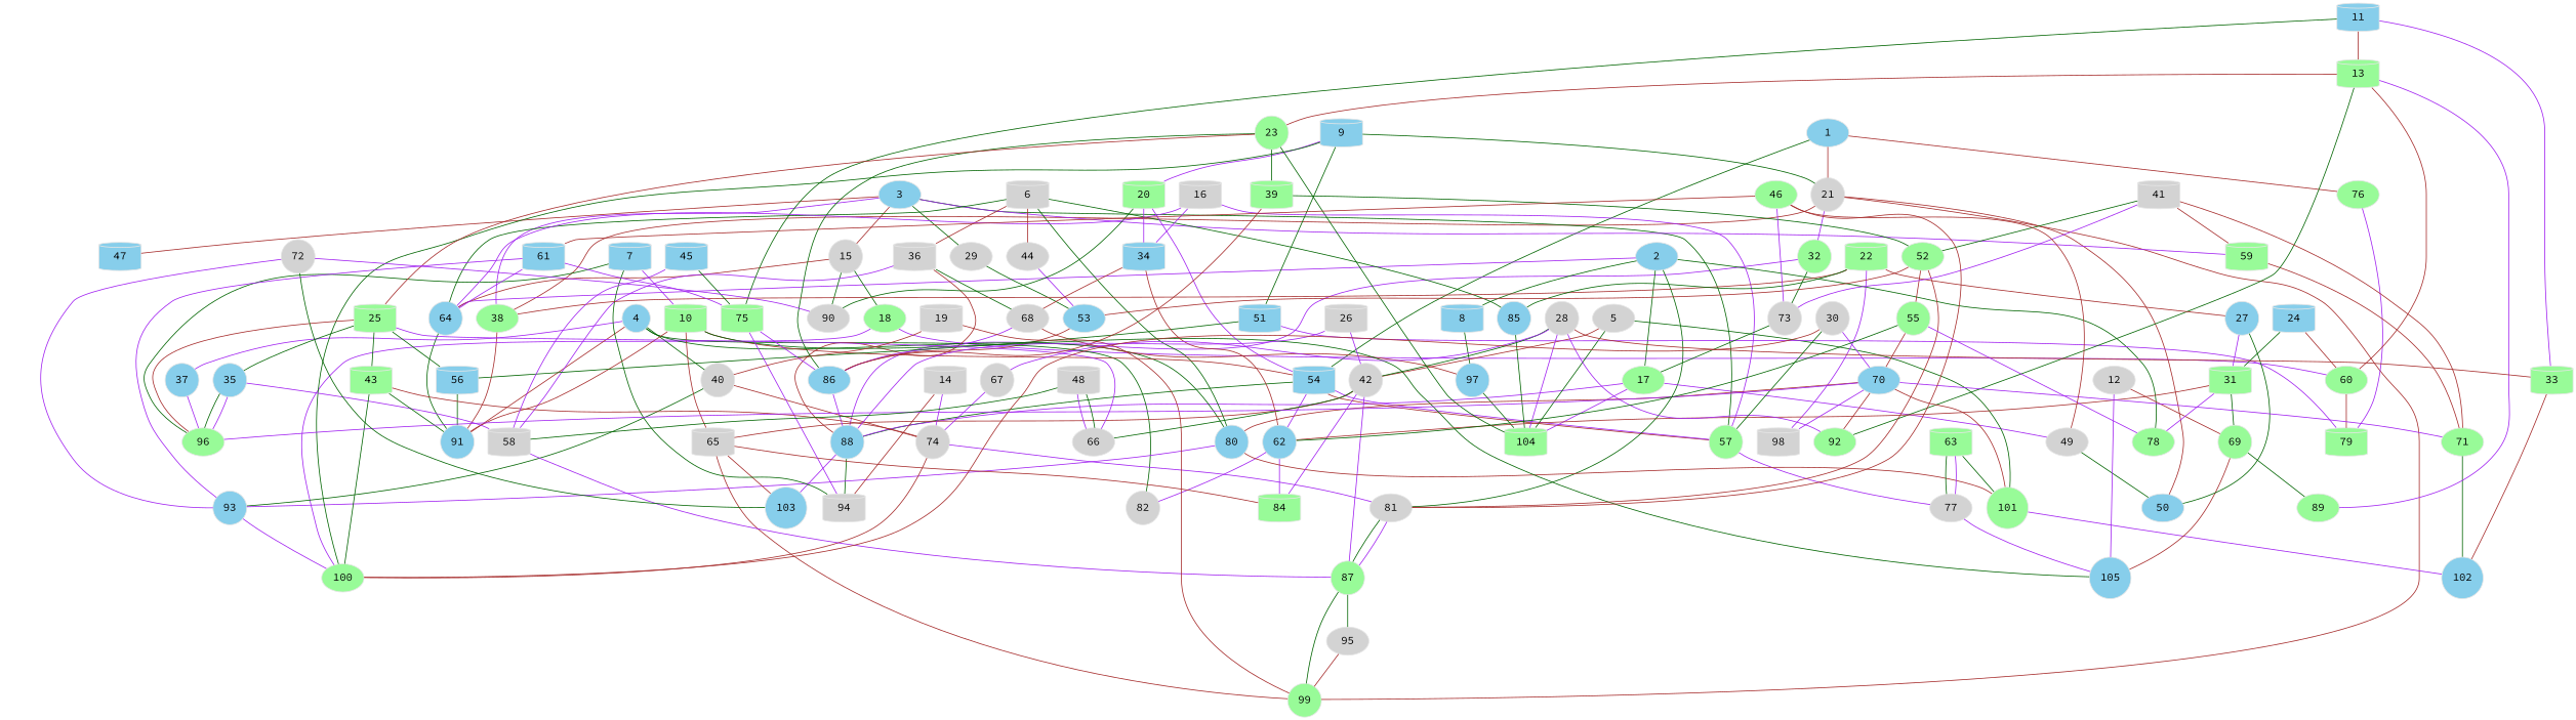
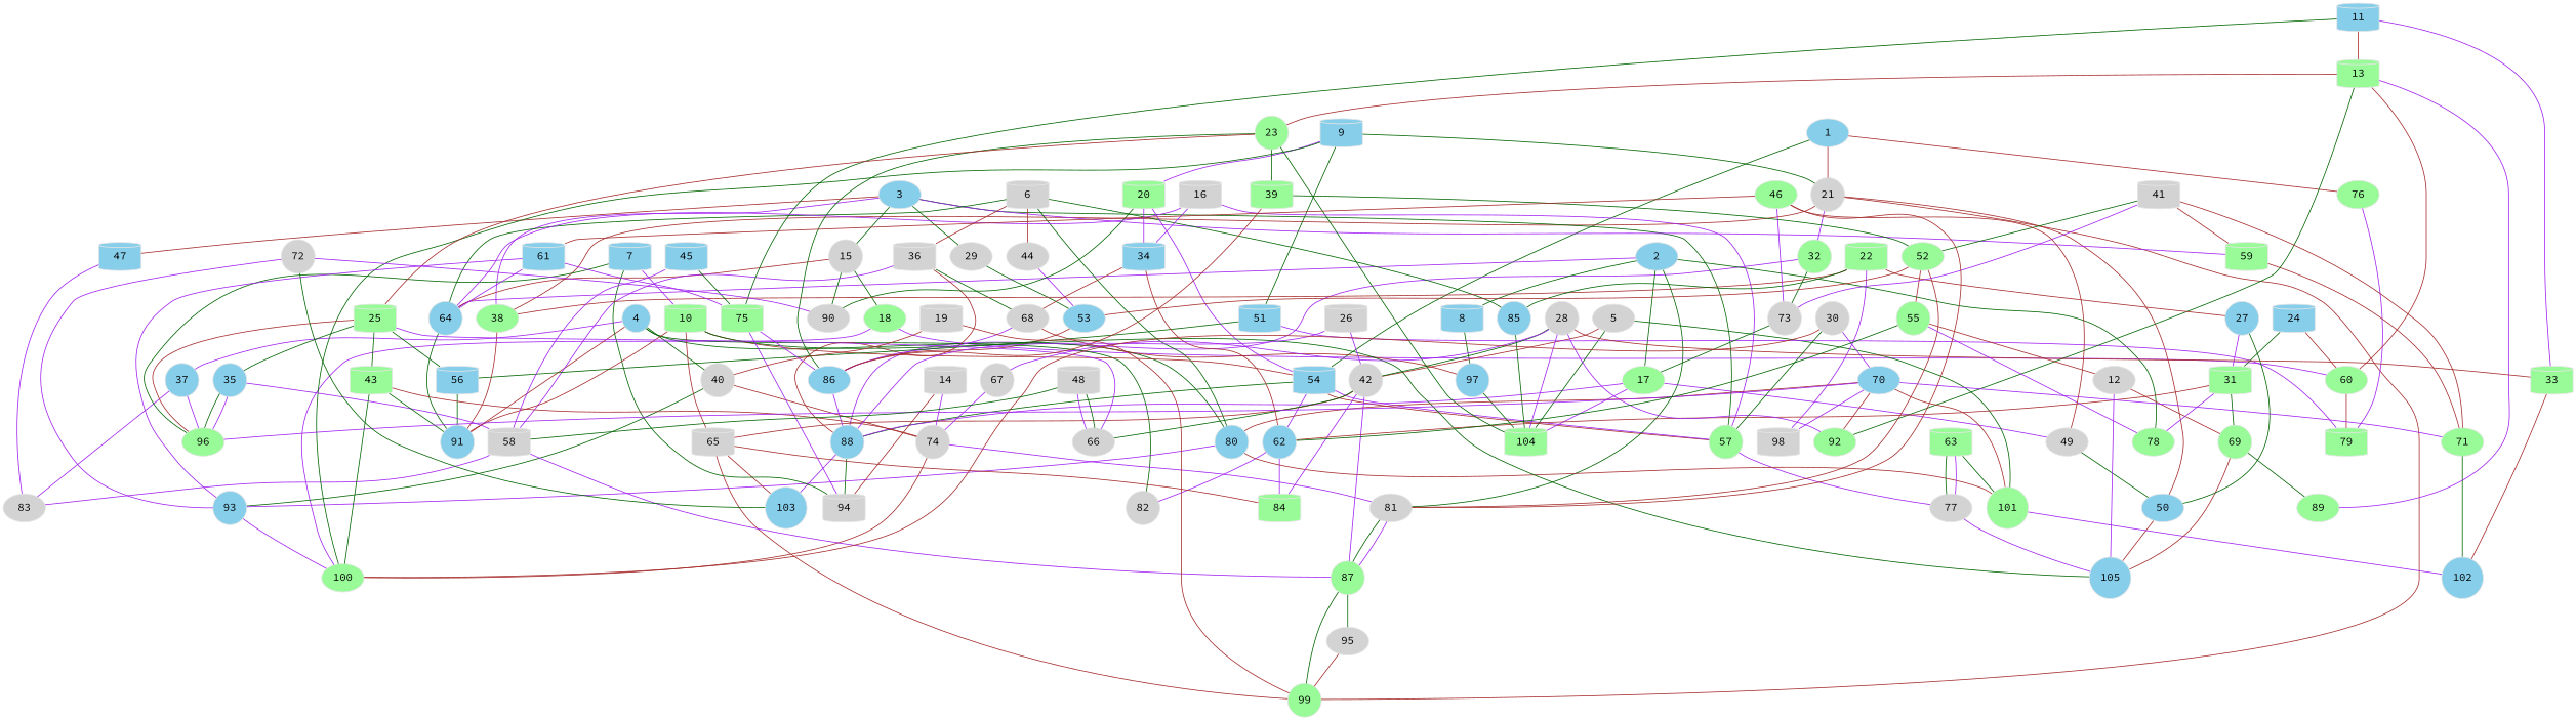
  graph {
    fontname="Source Code Pro"
    node [color=gray90 fillcolor=palegreen fontname="Source Code Pro" shape=cylinder style=filled]
    edge [color=purple fontname="Source Code Pro"]
    1 [fillcolor=skyblue shape=ellipse]
    21 [fillcolor=lightgrey shape=circle]
    54 [fillcolor=skyblue]
    76 [shape=ellipse]
    38 [shape=ellipse]
    99 [shape=circle]
    32 [shape=circle]
    50 [fillcolor=skyblue shape=ellipse]
    57 [shape=circle]
    88 [fillcolor=skyblue shape=circle]
    62 [fillcolor=skyblue shape=circle]
    79
    2 [fillcolor=skyblue shape=ellipse]
    8 [fillcolor=skyblue]
    17 [shape=ellipse]
    64 [fillcolor=skyblue shape=circle]
    78 [shape=ellipse]
    81 [fillcolor=lightgrey shape=ellipse]
    97 [fillcolor=skyblue shape=circle]
    104
    49 [fillcolor=lightgrey shape=ellipse]
    91 [fillcolor=skyblue shape=circle]
    87 [shape=circle]
    3 [fillcolor=skyblue shape=ellipse]
    15 [fillcolor=lightgrey shape=circle]
    29 [fillcolor=lightgrey shape=ellipse]
    47 [fillcolor=skyblue]
    59
    18 [shape=ellipse]
    90 [fillcolor=lightgrey shape=ellipse]
    53 [fillcolor=skyblue shape=ellipse]
+   83 [fillcolor=lightgrey shape=ellipse]
    77 [fillcolor=lightgrey shape=ellipse]
    71 [shape=ellipse]
    4 [fillcolor=skyblue shape=circle]
    37 [fillcolor=skyblue shape=circle]
    40 [fillcolor=lightgrey shape=circle]
    80 [fillcolor=skyblue shape=circle]
    82 [fillcolor=lightgrey shape=circle]
    96 [shape=ellipse]
    74 [fillcolor=lightgrey shape=circle]
    93 [fillcolor=skyblue shape=circle]
    101 [shape=circle]
    5 [fillcolor=lightgrey shape=ellipse]
    42 [fillcolor=lightgrey shape=circle]
    65 [fillcolor=lightgrey]
    66 [fillcolor=lightgrey shape=ellipse]
    84
    102 [fillcolor=skyblue shape=circle]
    6 [fillcolor=lightgrey]
    36 [fillcolor=lightgrey]
    44 [fillcolor=lightgrey shape=ellipse]
    85 [fillcolor=skyblue shape=circle]
    68 [fillcolor=lightgrey shape=ellipse]
    58 [fillcolor=lightgrey]
    7 [fillcolor=skyblue]
    10
    94 [fillcolor=lightgrey]
    105 [fillcolor=skyblue shape=circle]
    9 [fillcolor=skyblue]
    20
    51 [fillcolor=skyblue]
    100 [shape=ellipse]
    34 [fillcolor=skyblue]
    56 [fillcolor=skyblue]
    103 [fillcolor=skyblue shape=circle]
    11 [fillcolor=skyblue]
    13
    33
    75
    23 [shape=circle]
    60 [shape=ellipse]
    89 [shape=ellipse]
    92 [shape=ellipse]
    86 [fillcolor=skyblue shape=ellipse]
    12 [fillcolor=lightgrey shape=ellipse]
    69 [shape=circle]
    25
    39
    14 [fillcolor=lightgrey]
    16 [fillcolor=lightgrey]
    19 [fillcolor=lightgrey]
    73 [fillcolor=lightgrey shape=circle]
    22
    27 [fillcolor=skyblue shape=circle]
    98 [fillcolor=lightgrey]
    31
    35 [fillcolor=skyblue shape=circle]
    43
    52 [shape=ellipse]
    24 [fillcolor=skyblue]
    26 [fillcolor=lightgrey]
    28 [fillcolor=lightgrey shape=circle]
    67 [fillcolor=lightgrey shape=circle]
    30 [fillcolor=lightgrey shape=circle]
    70 [fillcolor=skyblue shape=ellipse]
    55 [shape=circle]
    41 [fillcolor=lightgrey]
    95 [fillcolor=lightgrey shape=ellipse]
    45 [fillcolor=skyblue]
    46 [shape=ellipse]
    61 [fillcolor=skyblue]
    48 [fillcolor=lightgrey]
    63
    72 [fillcolor=lightgrey shape=circle]
    1 -- 21 [color=brown]
    1 -- 54 [color=darkgreen]
    1 -- 76 [color=brown]
    21 -- 38 [color=brown]
    21 -- 99 [color=brown]
    21 -- 32
    21 -- 50 [color=brown]
    54 -- 57 [color=brown]
    54 -- 57
    54 -- 88 [color=darkgreen]
    54 -- 62
    76 -- 79
    38 -- 91 [color=brown]
    32 -- 88
    32 -- 73 [color=darkgreen]
+   50 -- 105 [color=brown]
    57 -- 77
    88 -- 94 [color=darkgreen]
    88 -- 103
    62 -- 82
    62 -- 84
    2 -- 8 [color=darkgreen]
    2 -- 17 [color=darkgreen]
    2 -- 64
    2 -- 78 [color=darkgreen]
    2 -- 81 [color=darkgreen]
    8 -- 97 [color=darkgreen]
    17 -- 88
    17 -- 104
    17 -- 49
    64 -- 91 [color=darkgreen]
    81 -- 87 [color=darkgreen]
    81 -- 87
    97 -- 104 [color=darkgreen]
    49 -- 50 [color=darkgreen]
    87 -- 99 [color=darkgreen]
    87 -- 95 [color=darkgreen]
    3 -- 38
    3 -- 57 [color=darkgreen]
-   3 -- 15 [color=brown]
+   3 -- 15 [color=darkgreen]
    3 -- 29 [color=darkgreen]
    3 -- 47 [color=brown]
    3 -- 59
    15 -- 64 [color=brown]
    15 -- 18 [color=darkgreen]
    15 -- 90 [color=darkgreen]
    29 -- 53 [color=darkgreen]
+   47 -- 83
    59 -- 71 [color=brown]
    18 -- 100
    18 -- 60
    53 -- 86 [color=brown]
    77 -- 105
    71 -- 102 [color=darkgreen]
    4 -- 91 [color=brown]
    4 -- 37
    4 -- 40 [color=darkgreen]
    4 -- 80 [color=darkgreen]
    4 -- 82 [color=darkgreen]
+   37 -- 83
    37 -- 96
    40 -- 74 [color=brown]
    40 -- 93 [color=darkgreen]
    80 -- 93
    80 -- 101 [color=brown]
    74 -- 81
    74 -- 100 [color=brown]
    93 -- 100
    101 -- 102
    5 -- 104 [color=darkgreen]
    5 -- 101 [color=darkgreen]
    5 -- 42 [color=brown]
    42 -- 87
    42 -- 65 [color=brown]
    42 -- 66 [color=darkgreen]
    42 -- 84
    65 -- 99 [color=brown]
    65 -- 84 [color=brown]
    65 -- 103 [color=brown]
    6 -- 64 [color=darkgreen]
    6 -- 80 [color=darkgreen]
    6 -- 36 [color=brown]
    6 -- 44 [color=brown]
    6 -- 85 [color=darkgreen]
    36 -- 88 [color=brown]
    36 -- 68 [color=darkgreen]
    36 -- 58
    44 -- 53
    85 -- 104 [color=darkgreen]
    68 -- 97 [color=brown]
    68 -- 86
    58 -- 87
+   58 -- 83
    7 -- 96 [color=darkgreen]
    7 -- 10
    7 -- 94 [color=darkgreen]
    10 -- 54 [color=brown]
    10 -- 91 [color=brown]
    10 -- 65 [color=brown]
    10 -- 105 [color=darkgreen]
    9 -- 21 [color=darkgreen]
    9 -- 20
    9 -- 51 [color=darkgreen]
    9 -- 100 [color=darkgreen]
    20 -- 54
    20 -- 90 [color=darkgreen]
    20 -- 34
    51 -- 79
    51 -- 56 [color=darkgreen]
    34 -- 62 [color=brown]
    34 -- 68 [color=brown]
    56 -- 91 [color=darkgreen]
    11 -- 13 [color=brown]
    11 -- 33
    11 -- 75 [color=darkgreen]
    13 -- 23 [color=brown]
    13 -- 60 [color=brown]
    13 -- 89
    13 -- 92 [color=darkgreen]
    33 -- 102 [color=brown]
    75 -- 94
    75 -- 86
    23 -- 104 [color=darkgreen]
    23 -- 86 [color=darkgreen]
    23 -- 25 [color=brown]
    23 -- 39 [color=darkgreen]
    60 -- 79 [color=brown]
    86 -- 88
    12 -- 105
    12 -- 69 [color=brown]
    69 -- 105 [color=brown]
    69 -- 89 [color=darkgreen]
    25 -- 96 [color=brown]
    25 -- 66
    25 -- 56 [color=darkgreen]
    25 -- 35 [color=darkgreen]
    25 -- 43 [color=darkgreen]
    39 -- 86 [color=brown]
    39 -- 52 [color=darkgreen]
    14 -- 74
    14 -- 94 [color=brown]
    16 -- 57
    16 -- 64
    16 -- 34
    19 -- 99 [color=brown]
    19 -- 40 [color=brown]
    73 -- 17 [color=darkgreen]
    22 -- 38 [color=brown]
    22 -- 85 [color=darkgreen]
    22 -- 27 [color=brown]
    22 -- 98
    27 -- 50 [color=darkgreen]
    27 -- 31
    31 -- 62 [color=brown]
    31 -- 78
    31 -- 69 [color=darkgreen]
    35 -- 96 [color=darkgreen]
    35 -- 96
    35 -- 58
    43 -- 91 [color=darkgreen]
    43 -- 74 [color=brown]
    43 -- 100 [color=darkgreen]
    52 -- 81 [color=brown]
    52 -- 53 [color=brown]
    52 -- 55 [color=brown]
    24 -- 60 [color=brown]
    24 -- 31 [color=darkgreen]
    26 -- 88
    26 -- 42
    28 -- 104
    28 -- 42 [color=darkgreen]
    28 -- 33 [color=brown]
    28 -- 92
    28 -- 67
    67 -- 74
    30 -- 57 [color=darkgreen]
    30 -- 100 [color=brown]
    30 -- 70
    70 -- 71
    70 -- 80 [color=brown]
    70 -- 96
    70 -- 101 [color=brown]
    70 -- 92 [color=brown]
    70 -- 98
    55 -- 62 [color=darkgreen]
    55 -- 78
-   55 -- 70 [color=brown]
+   55 -- 12 [color=brown]
    41 -- 59 [color=brown]
    41 -- 71 [color=brown]
    41 -- 73
    41 -- 52 [color=darkgreen]
    95 -- 99 [color=brown]
    45 -- 58
    45 -- 75 [color=darkgreen]
    46 -- 81 [color=brown]
    46 -- 49 [color=brown]
    46 -- 73
    46 -- 61 [color=brown]
    61 -- 64
    61 -- 93
    61 -- 75
    48 -- 66
    48 -- 66 [color=darkgreen]
    48 -- 58 [color=darkgreen]
    63 -- 77 [color=darkgreen]
    63 -- 77
    63 -- 101 [color=darkgreen]
    72 -- 90
    72 -- 93
    72 -- 103 [color=darkgreen]
  }
